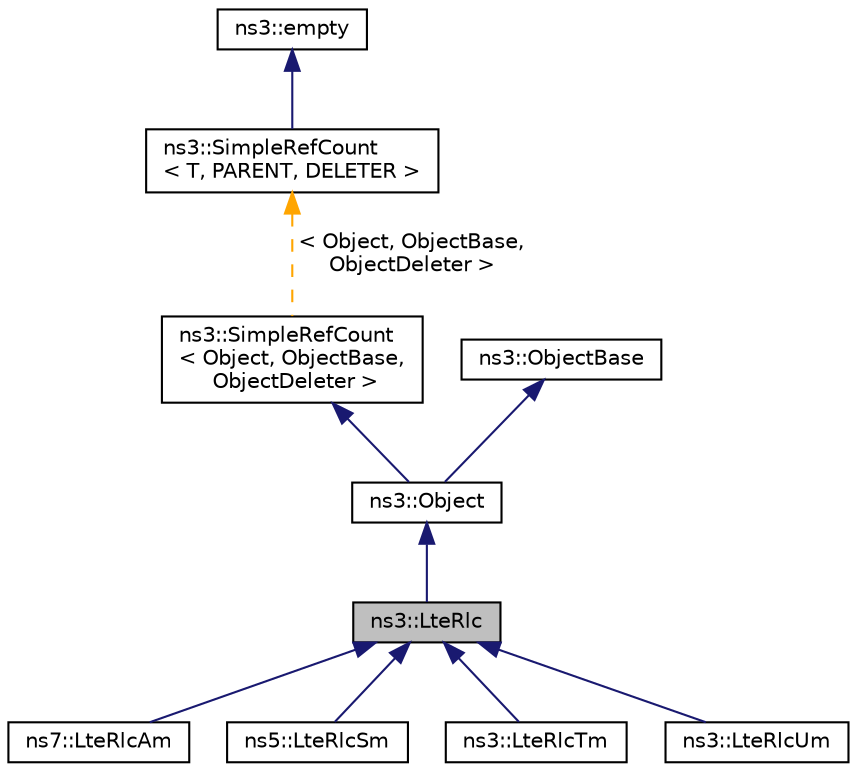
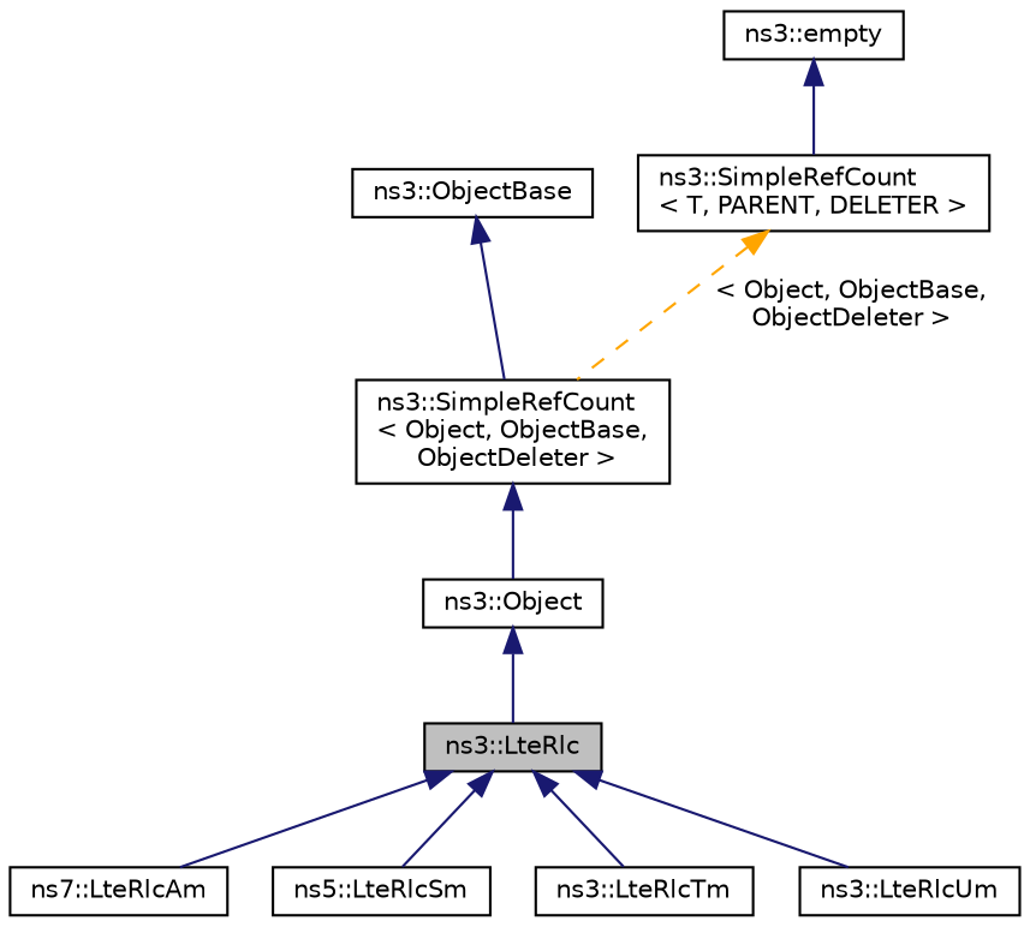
  digraph {
    node [color=black fillcolor=white fontname=Helvetica fontsize=10 shape=record style=filled]
    edge [color=midnightblue dir=back fontname=Helvetica fontsize=10 labelfontname=Helvetica labelfontsize=10 style=solid]
    n1 [fillcolor=grey75 fontcolor=black height=0.2 label="ns3::LteRlc" width=0.4]
    n2 [height=0.2 label="ns7::LteRlcAm" width=0.4]
    n3 [height=0.2 label="ns5::LteRlcSm" width=0.4]
    n4 [height=0.2 label="ns3::LteRlcTm" width=0.4]
    n5 [height=0.2 label="ns3::LteRlcUm" width=0.4]
    n6 [height=0.2 label="ns3::Object" width=0.4]
    n7 [height=0.2 label="ns3::SimpleRefCount\l\< Object, ObjectBase,\l ObjectDeleter \>" width=0.4]
    n8 [height=0.2 label="ns3::ObjectBase" width=0.4]
    n9 [height=0.2 label="ns3::SimpleRefCount\l\< T, PARENT, DELETER \>" width=0.4]
    n10 [height=0.2 label="ns3::empty" width=0.4]
    n1 -> n2
    n1 -> n3
    n1 -> n4
    n1 -> n5
    n6 -> n1
    n7 -> n6
-   n8 -> n6
+   n8 -> n7
    n9 -> n7 [color=orange label=" \< Object, ObjectBase,\l ObjectDeleter \>" style=dashed]
    n10 -> n9
  }
